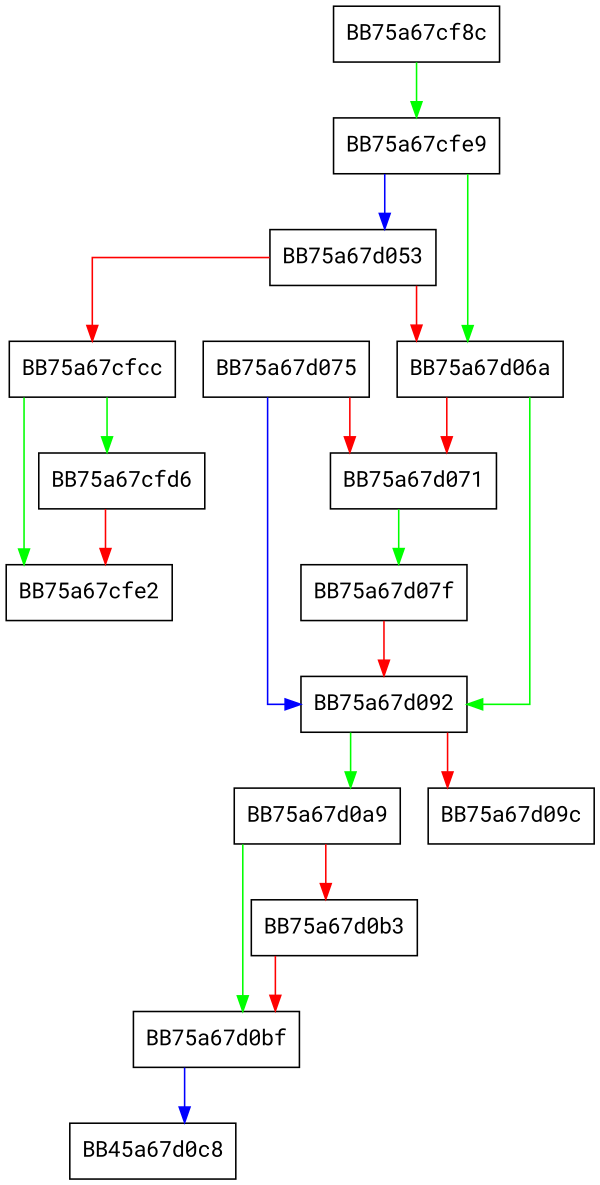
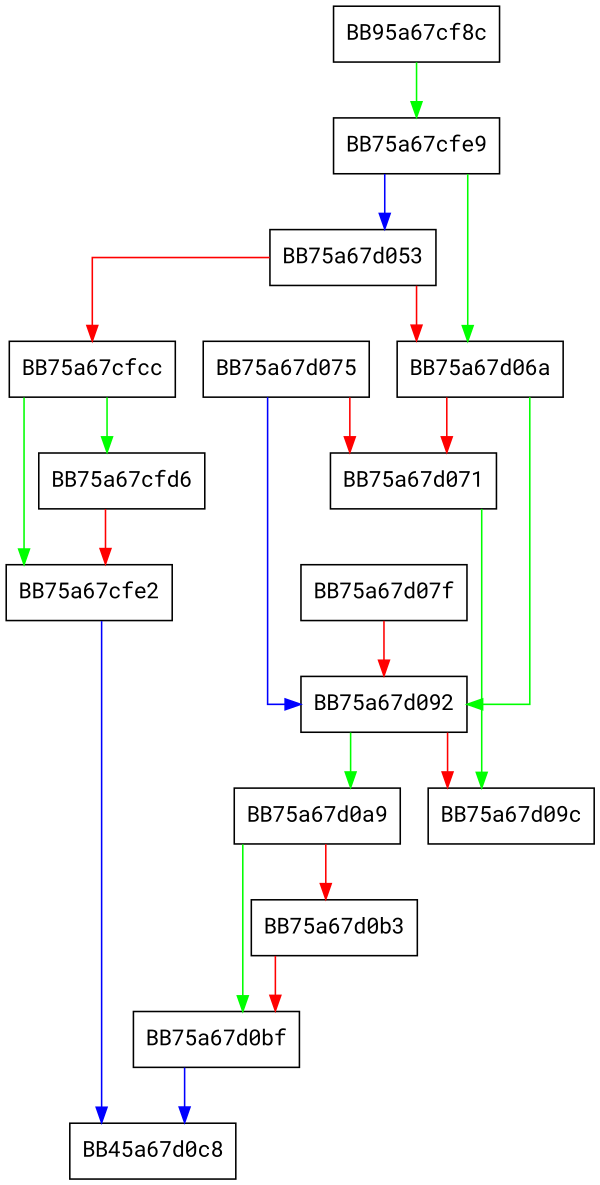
  digraph {
    fontname="Roboto Mono"
    splines=ortho
    node [fontname="Roboto Mono" shape=box]
    edge [color=red fontname="Roboto Mono"]
-   BB75a67cf8c
+   BB75a67cf8c [label=BB95a67cf8c]
    BB75a67cfe9
    BB75a67d06a
    BB75a67d053
    BB75a67cfcc
    BB75a67cfe2
    BB75a67cfd6
    BB75a67d092
    BB75a67d071
    n10 [label=BB45a67d0c8]
    BB75a67d0a9
    BB75a67d09c
    BB75a67d07f
    BB75a67d0bf
    BB75a67d0b3
    BB75a67d075
    BB75a67cf8c -> BB75a67cfe9 [color=green]
    BB75a67cfe9 -> BB75a67d06a [color=green]
    BB75a67cfe9 -> BB75a67d053 [color=blue]
    BB75a67d06a -> BB75a67d092 [color=green]
    BB75a67d06a -> BB75a67d071
    BB75a67d053 -> BB75a67d06a
    BB75a67d053 -> BB75a67cfcc
    BB75a67cfcc -> BB75a67cfe2 [color=green]
    BB75a67cfcc -> BB75a67cfd6 [color=green]
+   BB75a67cfe2 -> n10 [color=blue]
    BB75a67cfd6 -> BB75a67cfe2
    BB75a67d092 -> BB75a67d0a9 [color=green]
    BB75a67d092 -> BB75a67d09c
-   BB75a67d071 -> BB75a67d07f [color=green]
+   BB75a67d071 -> BB75a67d09c [color=green]
    BB75a67d0a9 -> BB75a67d0bf [color=green]
    BB75a67d0a9 -> BB75a67d0b3
    BB75a67d07f -> BB75a67d092
    BB75a67d0bf -> n10 [color=blue]
    BB75a67d0b3 -> BB75a67d0bf
    BB75a67d075 -> BB75a67d092 [color=blue]
    BB75a67d075 -> BB75a67d071
  }
